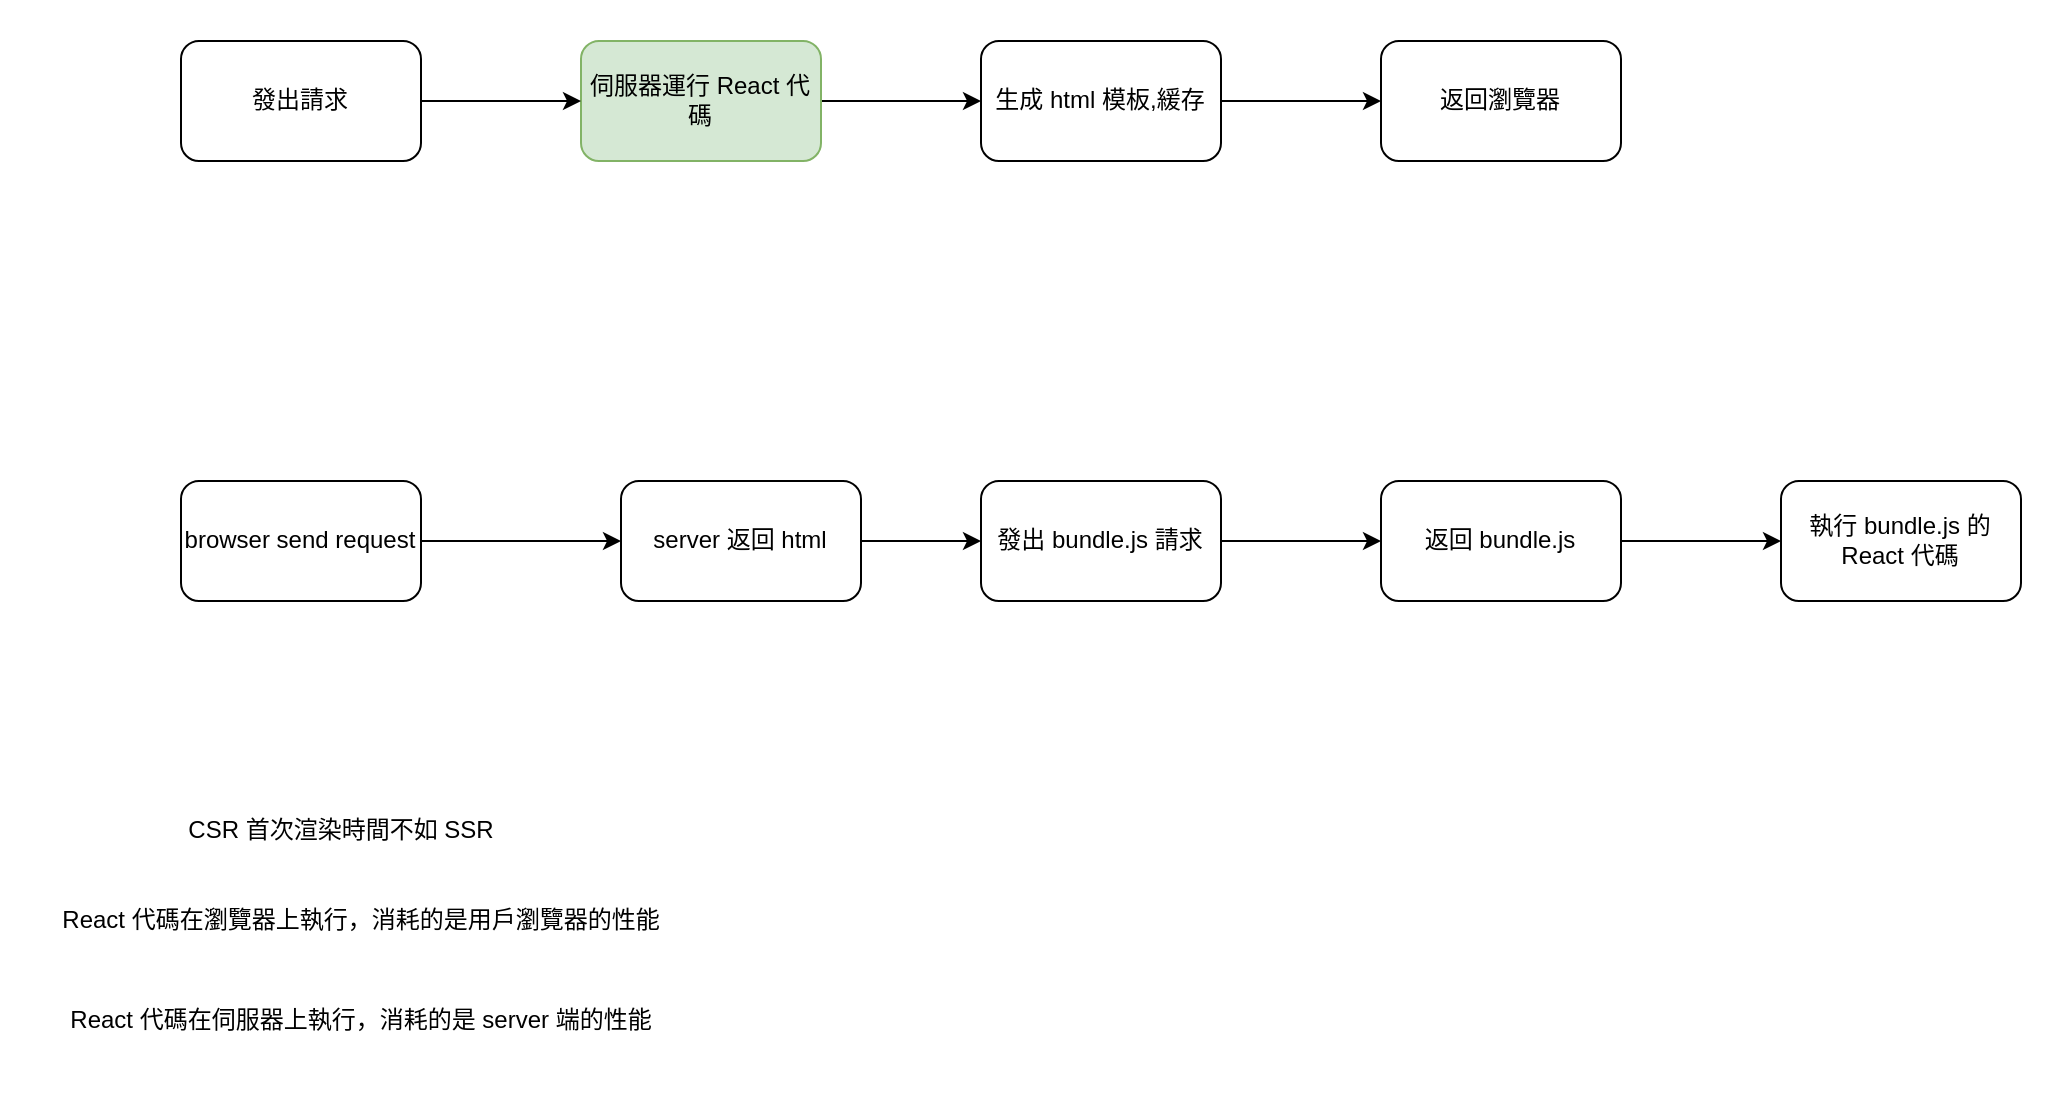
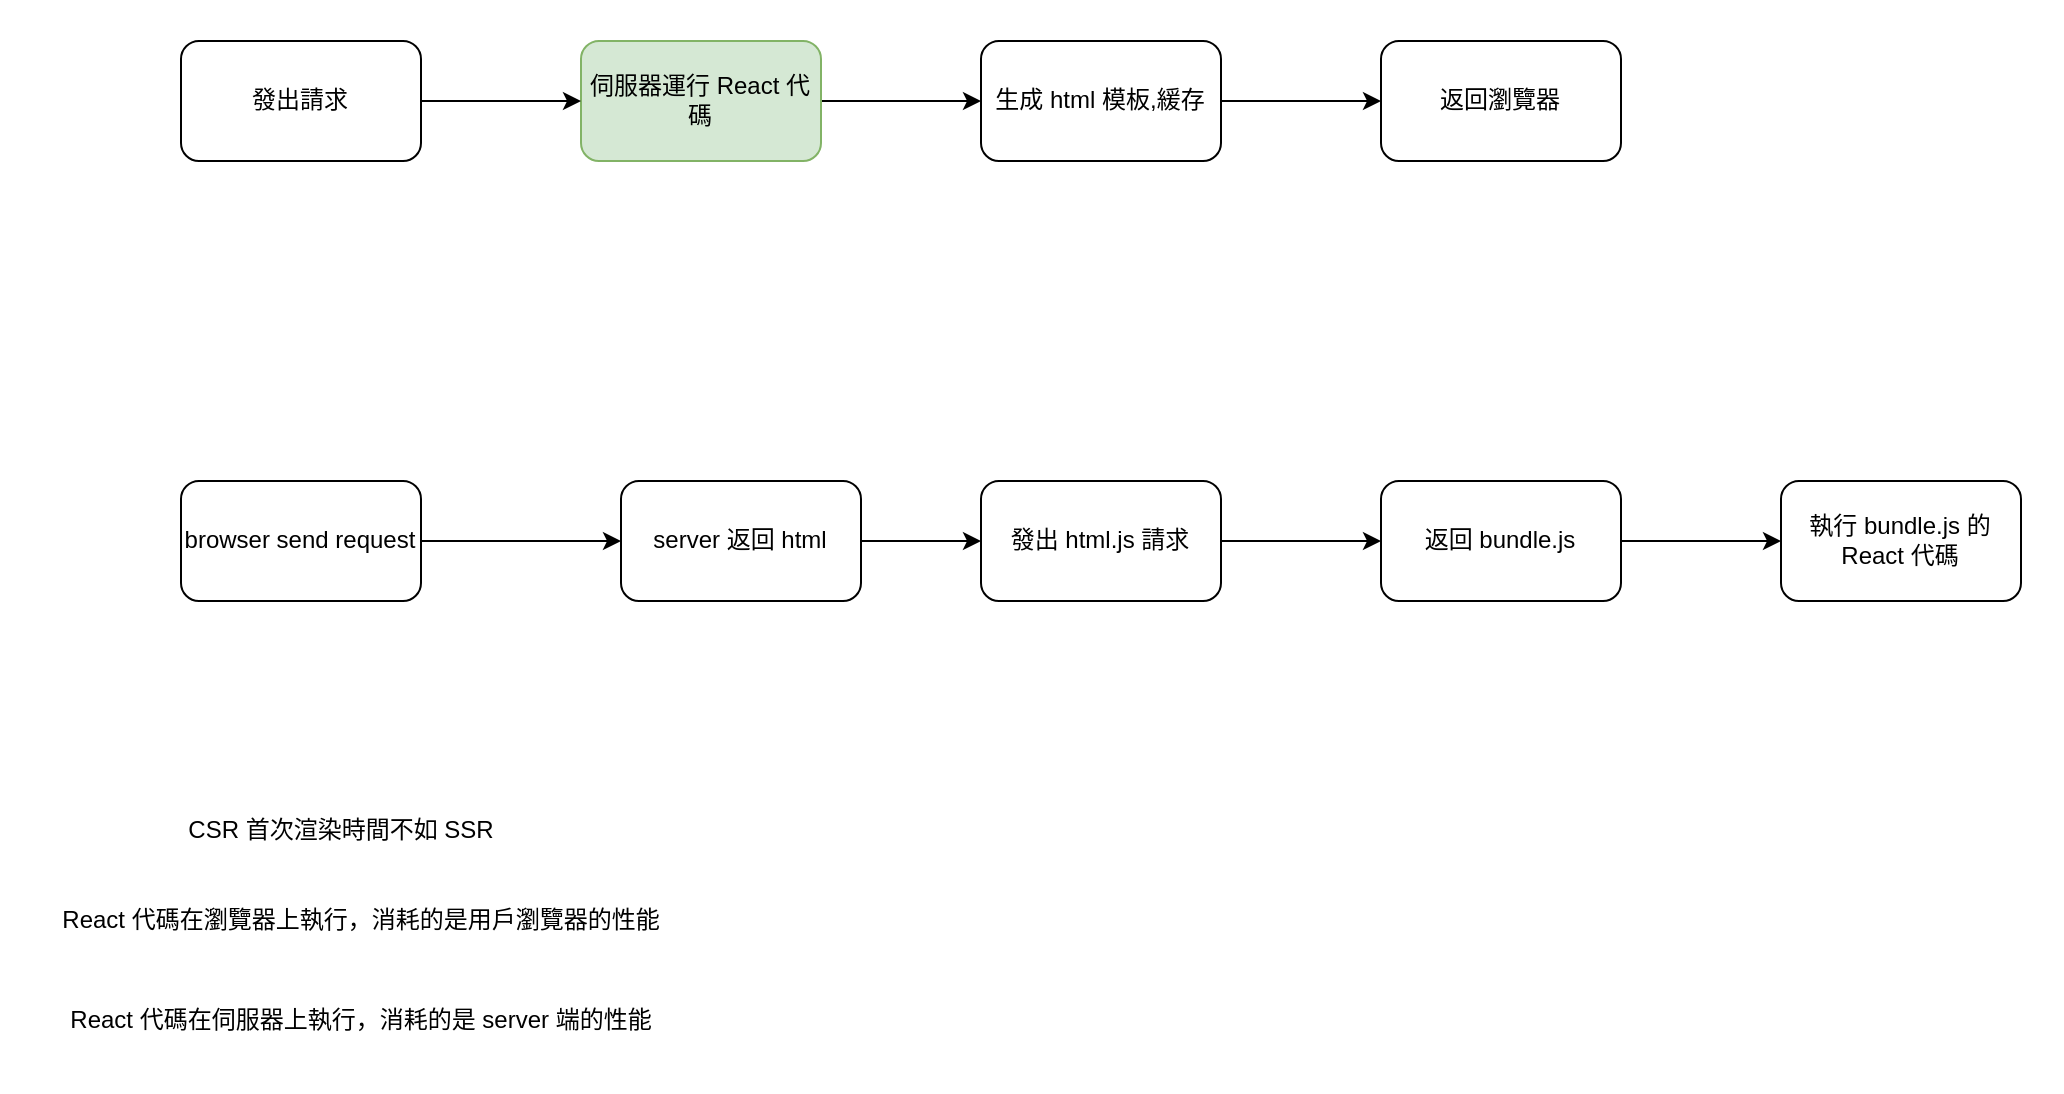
  <mxCell id="0" />
  <mxCell id="1" parent="0" />
  <mxCell id="2" value="" style="edgeStyle=orthogonalEdgeStyle;rounded=0;orthogonalLoop=1;jettySize=auto;html=1;" parent="1" source="3" target="5" edge="1"><mxGeometry relative="1" as="geometry" /></mxCell>
  <mxCell id="3" value="伺服器運行 React 代碼" style="rounded=1;whiteSpace=wrap;html=1;fillColor=#d5e8d4;strokeColor=#82b366;" parent="1" vertex="1"><mxGeometry x="290" y="20" width="120" height="60" as="geometry" /></mxCell>
  <mxCell id="4" value="" style="edgeStyle=orthogonalEdgeStyle;rounded=0;orthogonalLoop=1;jettySize=auto;html=1;" parent="1" source="5" target="6" edge="1"><mxGeometry relative="1" as="geometry" /></mxCell>
  <mxCell id="5" value="生成 html 模板,緩存" style="whiteSpace=wrap;html=1;rounded=1;" parent="1" vertex="1"><mxGeometry x="490" y="20" width="120" height="60" as="geometry" /></mxCell>
  <mxCell id="6" value="返回瀏覽器" style="whiteSpace=wrap;html=1;rounded=1;" parent="1" vertex="1"><mxGeometry x="690" y="20" width="120" height="60" as="geometry" /></mxCell>
  <mxCell id="7" value="" style="edgeStyle=orthogonalEdgeStyle;rounded=0;orthogonalLoop=1;jettySize=auto;html=1;" parent="1" source="8" target="3" edge="1"><mxGeometry relative="1" as="geometry" /></mxCell>
  <mxCell id="8" value="發出請求" style="rounded=1;whiteSpace=wrap;html=1;" parent="1" vertex="1"><mxGeometry x="90" y="20" width="120" height="60" as="geometry" /></mxCell>
  <mxCell id="9" value="" style="edgeStyle=orthogonalEdgeStyle;rounded=0;orthogonalLoop=1;jettySize=auto;html=1;" parent="1" source="10" target="12" edge="1"><mxGeometry relative="1" as="geometry" /></mxCell>
  <mxCell id="10" value="server 返回 html" style="rounded=1;whiteSpace=wrap;html=1;" parent="1" vertex="1"><mxGeometry x="310" y="240" width="120" height="60" as="geometry" /></mxCell>
  <mxCell id="11" value="" style="edgeStyle=orthogonalEdgeStyle;rounded=0;orthogonalLoop=1;jettySize=auto;html=1;" parent="1" source="12" target="14" edge="1"><mxGeometry relative="1" as="geometry" /></mxCell>
- <mxCell id="12" value="發出 bundle.js 請求" style="rounded=1;whiteSpace=wrap;html=1;" parent="1" vertex="1"><mxGeometry x="490" y="240" width="120" height="60" as="geometry" /></mxCell>
+ <mxCell id="12" value="發出 html.js 請求" style="rounded=1;whiteSpace=wrap;html=1;" parent="1" vertex="1"><mxGeometry x="490" y="240" width="120" height="60" as="geometry" /></mxCell>
  <mxCell id="13" value="" style="edgeStyle=orthogonalEdgeStyle;rounded=0;orthogonalLoop=1;jettySize=auto;html=1;" parent="1" source="14" target="18" edge="1"><mxGeometry relative="1" as="geometry" /></mxCell>
  <mxCell id="14" value="返回 bundle.js" style="rounded=1;whiteSpace=wrap;html=1;" parent="1" vertex="1"><mxGeometry x="690" y="240" width="120" height="60" as="geometry" /></mxCell>
  <mxCell id="15" value="CSR 首次渲染時間不如 SSR" style="text;html=1;align=center;verticalAlign=middle;resizable=0;points=[];autosize=1;strokeColor=none;fillColor=none;" parent="1" vertex="1"><mxGeometry x="80" y="400" width="180" height="30" as="geometry" /></mxCell>
  <mxCell id="16" value="" style="edgeStyle=orthogonalEdgeStyle;rounded=0;orthogonalLoop=1;jettySize=auto;html=1;" parent="1" source="17" target="10" edge="1"><mxGeometry relative="1" as="geometry" /></mxCell>
  <mxCell id="17" value="browser send request" style="whiteSpace=wrap;html=1;rounded=1;" parent="1" vertex="1"><mxGeometry x="90" y="240" width="120" height="60" as="geometry" /></mxCell>
  <mxCell id="18" value="執行 bundle.js 的 React 代碼" style="whiteSpace=wrap;html=1;rounded=1;" parent="1" vertex="1"><mxGeometry x="890" y="240" width="120" height="60" as="geometry" /></mxCell>
  <mxCell id="19" value="React 代碼在瀏覽器上執行，消耗的是用戶瀏覽器的性能" style="text;html=1;align=center;verticalAlign=middle;resizable=0;points=[];autosize=1;strokeColor=none;fillColor=none;" parent="1" vertex="1"><mxGeometry x="20" y="445" width="320" height="30" as="geometry" /></mxCell>
  <mxCell id="20" value="React 代碼在伺服器上執行，消耗的是 server 端的性能" style="text;html=1;align=center;verticalAlign=middle;resizable=0;points=[];autosize=1;strokeColor=none;fillColor=none;" parent="1" vertex="1"><mxGeometry x="25" y="495" width="310" height="30" as="geometry" /></mxCell>
